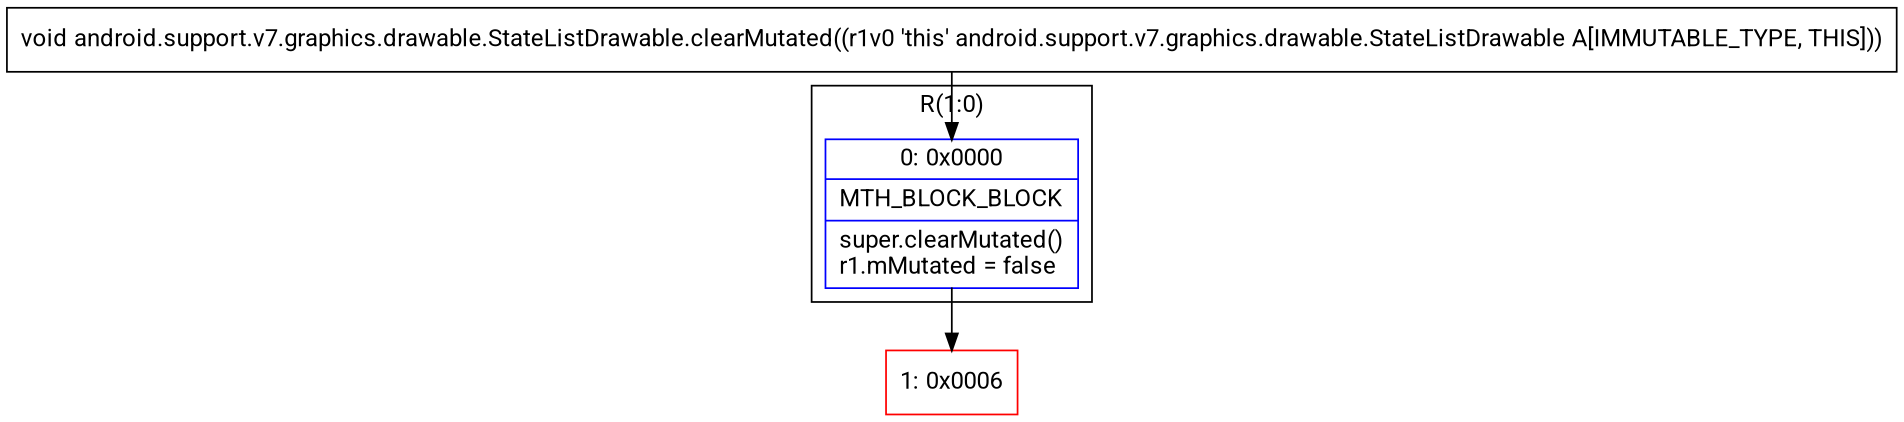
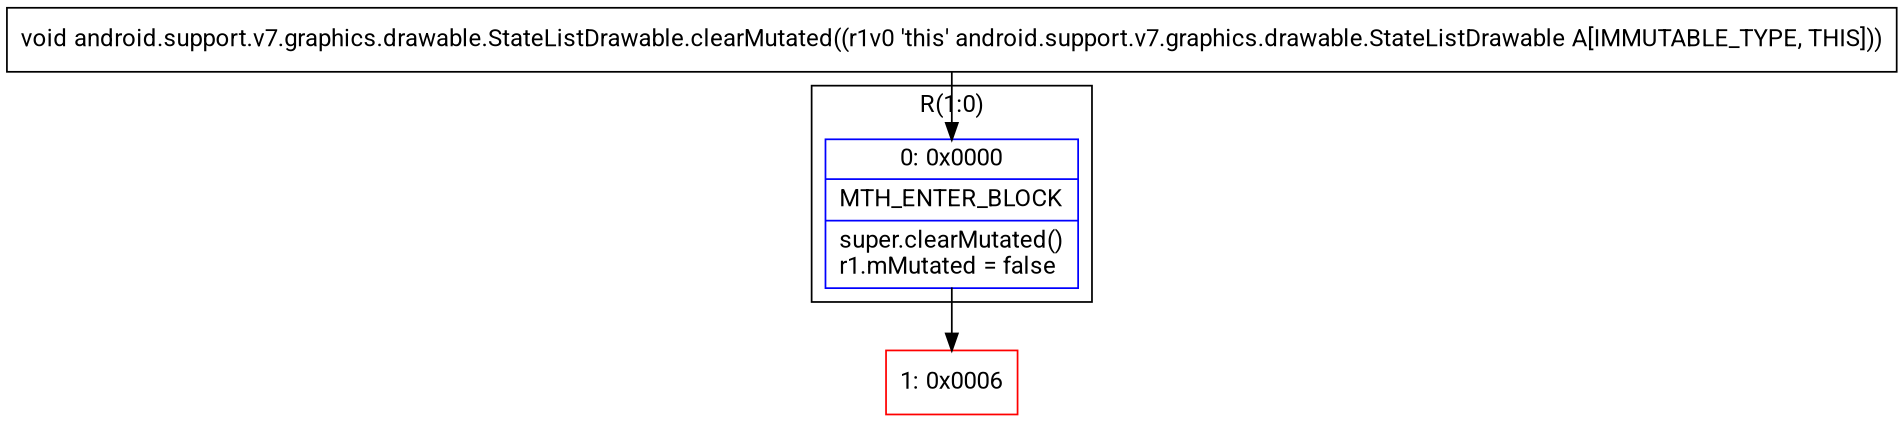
  digraph {
    fontname=Roboto
    node [shape=record fontname=Roboto]
    edge [fontname=Roboto]
-   n1 [color=blue label="{0\:\ 0x0000|MTH_BLOCK_BLOCK\l|super.clearMutated()\lr1.mMutated = false\l}"]
+   n1 [color=blue label="{0\:\ 0x0000|MTH_ENTER_BLOCK\l|super.clearMutated()\lr1.mMutated = false\l}"]
    n2 [color=red label="{1\:\ 0x0006}"]
    n3 [label="{void android.support.v7.graphics.drawable.StateListDrawable.clearMutated((r1v0 'this' android.support.v7.graphics.drawable.StateListDrawable A[IMMUTABLE_TYPE, THIS])) }"]
    subgraph cluster_1 {
      label="R(1:0)"
      n1
    }
    n1 -> n2
    n3 -> n1
  }
